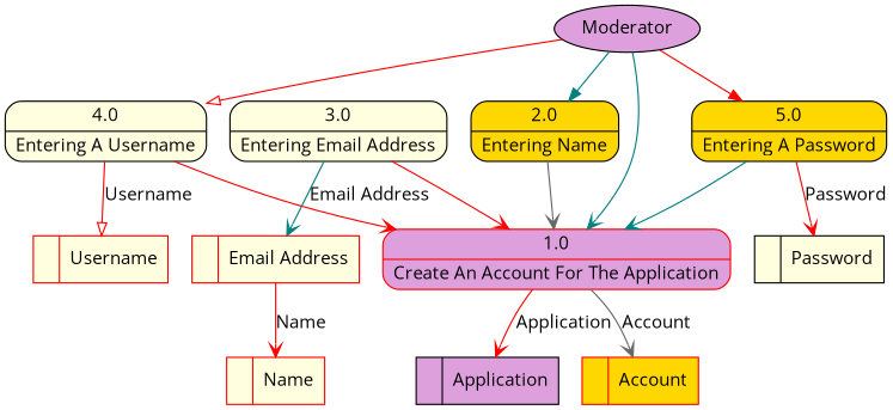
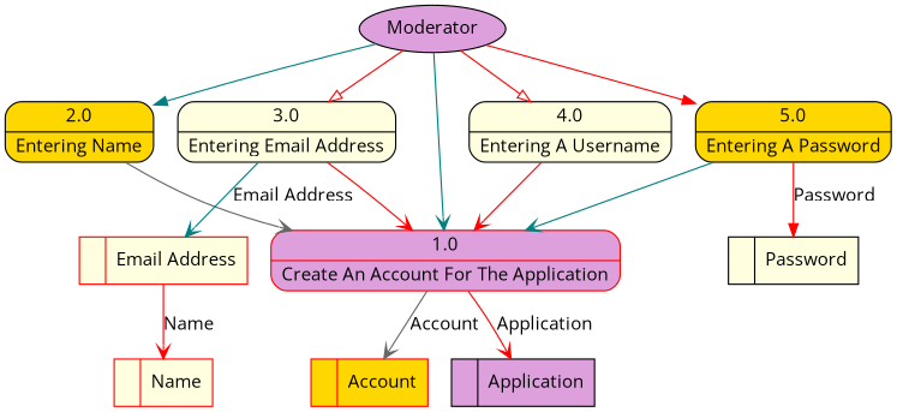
  digraph {
    fontname="Open Sans"
    node [fillcolor=lightyellow fontname="Open Sans" shape=record style=filled]
    edge [arrowhead=vee color=red fontname="Open Sans"]
    n1 [fillcolor=plum label="<f0>  |<f1> Application "]
    n2 [color=red fillcolor=gold label="<f0>  |<f1> Account "]
    n3 [color=red label="<f0>  |<f1> Email Address "]
    n4 [color=red label="<f0>  |<f1> Name "]
    n5 [color=black label="<f0>  |<f1> Password "]
-   n6 [color=red label="<f0>  |<f1> Username "]
    n7 [fillcolor=plum label=Moderator shape=ellipse]
    n8 [color=red fillcolor=plum label="{<f0> 1.0|<f1> Create An Account For The Application }" shape=Mrecord]
    n9 [fillcolor=gold label="{<f0> 2.0|<f1> Entering Name }" shape=Mrecord]
    n10 [label="{<f0> 3.0|<f1> Entering Email Address }" shape=Mrecord]
    n11 [label="{<f0> 4.0|<f1> Entering A Username }" shape=Mrecord]
    n12 [fillcolor=gold label="{<f0> 5.0|<f1> Entering A Password }" shape=Mrecord]
    n3 -> n4 [label=Name]
    n7 -> n8 [color=teal]
    n7 -> n9 [arrowhead=normal color=teal]
+   n7 -> n10 [arrowhead=onormal]
    n7 -> n11 [arrowhead=onormal]
    n7 -> n12 [arrowhead=normal]
    n8 -> n1 [label=Application]
    n8 -> n2 [color=gray40 label=Account]
    n9 -> n8 [color=gray40]
    n10 -> n3 [color=teal label="Email Address"]
    n10 -> n8
-   n11 -> n6 [arrowhead=onormal label=Username]
    n11 -> n8
-   n12 -> n5 [label=Password]
+   n12 -> n5 [arrowhead=normal label=Password]
    n12 -> n8 [color=teal]
  }
